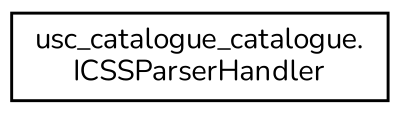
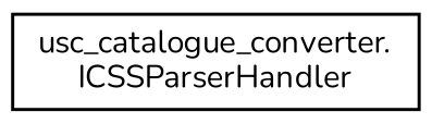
  digraph {
    rankdir=LR
    fontname=Nunito
-   n1 [color=black fillcolor=white fontname=Nunito fontsize=10 height=0.2 label="usc_catalogue_catalogue.\lICSSParserHandler" shape=record style=filled width=0.4]
+   n1 [color=black fillcolor=white fontname=Nunito fontsize=10 height=0.2 label="usc_catalogue_converter.\lICSSParserHandler" shape=record style=filled width=0.4]
  }
